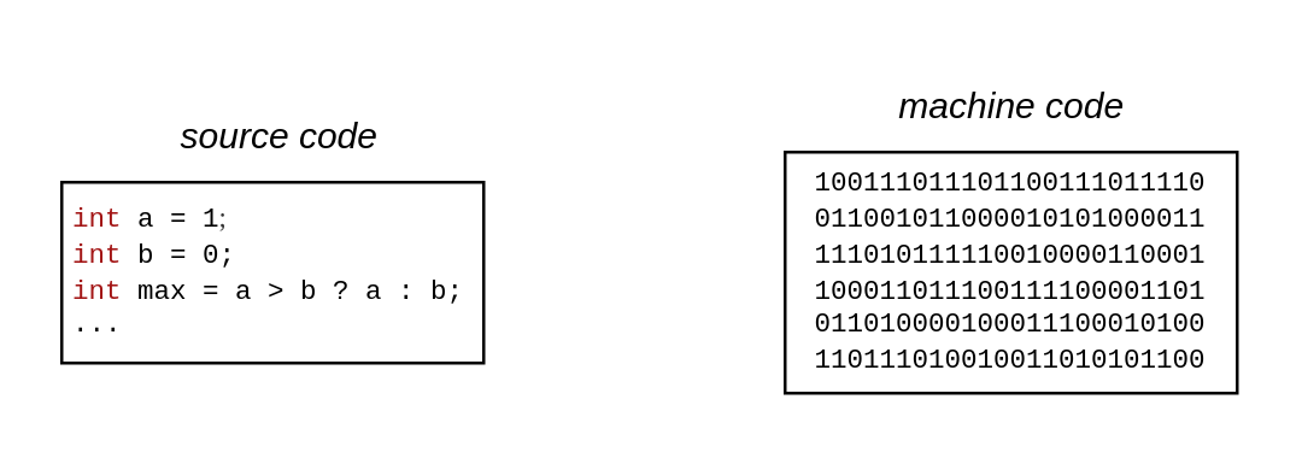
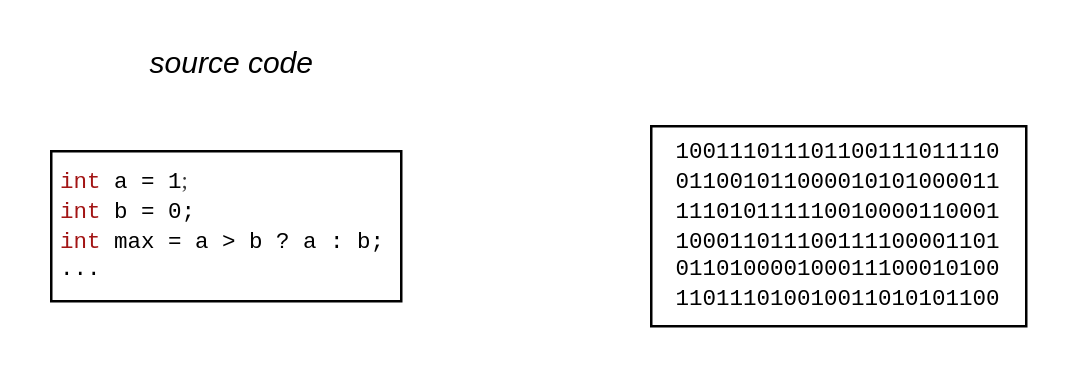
  <mxCell id="0" />
  <mxCell id="1" parent="0" />
  <mxCell id="2" value="" style="group" parent="1" vertex="1" connectable="0"><mxGeometry x="260" y="20" width="150" height="110" as="geometry" /></mxCell>
  <mxCell id="3" value="&lt;div&gt;&lt;font color=&quot;#000000&quot; face=&quot;Lucida Console, Courier, monospace&quot;&gt;100111011101100111011110&lt;/font&gt;&lt;/div&gt;&lt;div&gt;&lt;font color=&quot;#000000&quot; face=&quot;Lucida Console, Courier, monospace&quot;&gt;011001011000010101000011&lt;/font&gt;&lt;/div&gt;&lt;div&gt;&lt;font color=&quot;#000000&quot; face=&quot;Lucida Console, Courier, monospace&quot;&gt;111010111110010000110001&lt;/font&gt;&lt;/div&gt;&lt;div&gt;&lt;font color=&quot;#000000&quot; face=&quot;Lucida Console, Courier, monospace&quot;&gt;100011011100111100001101&lt;/font&gt;&lt;/div&gt;&lt;div&gt;&lt;font color=&quot;#000000&quot; face=&quot;Lucida Console, Courier, monospace&quot;&gt;011010000100011100010100&lt;/font&gt;&lt;/div&gt;&lt;div&gt;&lt;font color=&quot;#000000&quot; face=&quot;Lucida Console, Courier, monospace&quot;&gt;110111010010011010101100&lt;/font&gt;&lt;/div&gt;" style="text;html=1;align=center;verticalAlign=middle;whiteSpace=wrap;rounded=0;fillColor=none;fontColor=#333333;strokeColor=#000000;fontFamily=Lucida Console;fontSize=9;perimeterSpacing=0;labelPadding=9;spacingLeft=0;" parent="2" vertex="1"><mxGeometry y="30" width="150" height="80" as="geometry" /></mxCell>
- <mxCell id="4" value="&lt;i&gt;machine code&lt;/i&gt;" style="text;html=1;strokeColor=none;fillColor=none;align=center;verticalAlign=middle;whiteSpace=wrap;rounded=0;" parent="2" vertex="1"><mxGeometry x="27.5" width="95" height="30" as="geometry" /></mxCell>
  <mxCell id="5" value="&lt;span style=&quot;box-sizing: border-box; font-family: &amp;quot;Lucida Console&amp;quot;, Courier, monospace; font-size: 9px; color: rgb(163, 21, 21);&quot;&gt;int&lt;/span&gt;&lt;span style=&quot;color: rgb(0, 0, 0); font-family: &amp;quot;Lucida Console&amp;quot;, Courier, monospace; font-size: 9px; background-color: rgb(255, 255, 255);&quot;&gt;&amp;nbsp;a = 1&lt;/span&gt;;&lt;br&gt;&lt;span style=&quot;border-color: var(--border-color); box-sizing: border-box; font-family: &amp;quot;Lucida Console&amp;quot;, Courier, monospace; color: rgb(163, 21, 21);&quot;&gt;int&lt;/span&gt;&lt;span style=&quot;border-color: var(--border-color); color: rgb(0, 0, 0); font-family: &amp;quot;Lucida Console&amp;quot;, Courier, monospace; background-color: rgb(255, 255, 255);&quot;&gt;&amp;nbsp;b =&amp;nbsp;&lt;/span&gt;&lt;span style=&quot;border-color: var(--border-color); box-sizing: border-box; color: rgb(0, 0, 0); font-family: &amp;quot;Lucida Console&amp;quot;, Courier, monospace;&quot;&gt;0&lt;/span&gt;&lt;span style=&quot;border-color: var(--border-color); color: rgb(0, 0, 0); font-family: &amp;quot;Lucida Console&amp;quot;, Courier, monospace; background-color: rgb(255, 255, 255);&quot;&gt;;&lt;/span&gt;&lt;span style=&quot;color: rgb(0, 0, 0); font-family: &amp;quot;Lucida Console&amp;quot;, Courier, monospace; font-size: 9px; background-color: rgb(255, 255, 255);&quot;&gt;&lt;br style=&quot;font-size: 9px;&quot;&gt;&lt;/span&gt;&lt;span style=&quot;box-sizing: border-box; font-family: &amp;quot;Lucida Console&amp;quot;, Courier, monospace; font-size: 9px; color: rgb(163, 21, 21);&quot;&gt;int&lt;/span&gt;&lt;span style=&quot;color: rgb(0, 0, 0); font-family: &amp;quot;Lucida Console&amp;quot;, Courier, monospace; font-size: 9px; background-color: rgb(255, 255, 255);&quot;&gt; max = a &amp;gt; b ? a : b;&lt;br style=&quot;font-size: 9px;&quot;&gt;...&lt;/span&gt;" style="text;html=1;align=left;verticalAlign=middle;whiteSpace=wrap;rounded=0;fillColor=none;fontColor=#333333;strokeColor=#000000;fontFamily=Lucida Console;fontSize=9;perimeterSpacing=0;labelPadding=9;spacingLeft=2;" parent="1" vertex="1"><mxGeometry x="20" y="60" width="140" height="60" as="geometry" /></mxCell>
- <mxCell id="6" value="&lt;i&gt;source code&lt;/i&gt;" style="text;html=1;strokeColor=none;fillColor=none;align=center;verticalAlign=middle;whiteSpace=wrap;rounded=0;" parent="1" vertex="1"><mxGeometry x="55" y="30" width="75" height="30" as="geometry" /></mxCell>
+ <mxCell id="6" value="&lt;i&gt;source code&lt;/i&gt;" style="text;html=1;strokeColor=none;fillColor=none;align=center;verticalAlign=middle;whiteSpace=wrap;rounded=0;" parent="1" vertex="1"><mxGeometry x="55" y="10" width="75" height="30" as="geometry" /></mxCell>
